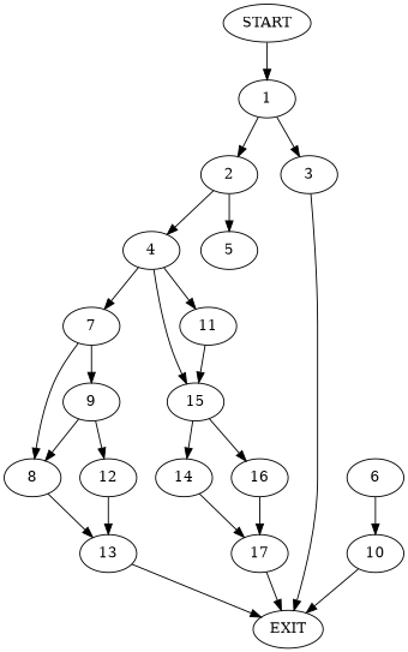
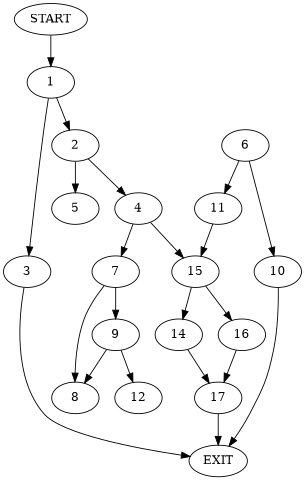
  digraph {
    n1 [label=START]
    1
    2
    3
    n5 [label=EXIT]
    4
    5
    7
    15
    6
    10
    11
    8
    9
-   13
    12
    14
    17
    16
    n1 -> 1
    1 -> 2
    1 -> 3
    2 -> 4
    2 -> 5
    3 -> n5
    4 -> 7
    4 -> 15
    7 -> 8
    7 -> 9
    15 -> 14
    15 -> 16
    6 -> 10
-   4 -> 11
+   6 -> 11
    10 -> n5
    11 -> 15
-   8 -> 13
    9 -> 8
    9 -> 12
-   13 -> n5
-   12 -> 13
    14 -> 17
    17 -> n5
    16 -> 17
  }
